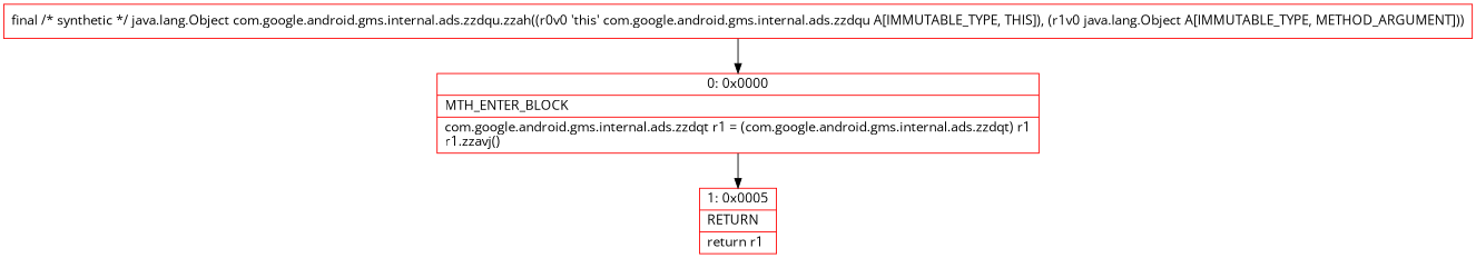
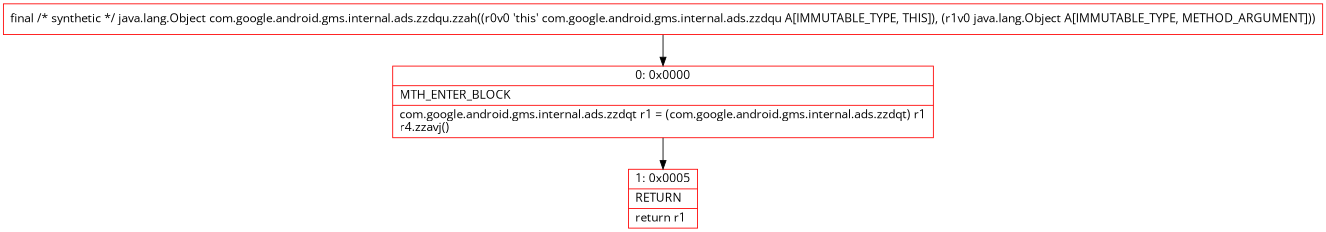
  digraph {
    fontname="Open Sans"
    node [shape=record color=red fontname="Open Sans"]
    edge [fontname="Open Sans"]
-   n1 [label="{0\:\ 0x0000|MTH_ENTER_BLOCK\l|com.google.android.gms.internal.ads.zzdqt r1 = (com.google.android.gms.internal.ads.zzdqt) r1\lr1.zzavj()\l}"]
+   n1 [label="{0\:\ 0x0000|MTH_ENTER_BLOCK\l|com.google.android.gms.internal.ads.zzdqt r1 = (com.google.android.gms.internal.ads.zzdqt) r1\lr4.zzavj()\l}"]
    n2 [label="{1\:\ 0x0005|RETURN\l|return r1\l}"]
    n3 [label="{final \/* synthetic *\/ java.lang.Object com.google.android.gms.internal.ads.zzdqu.zzah((r0v0 'this' com.google.android.gms.internal.ads.zzdqu A[IMMUTABLE_TYPE, THIS]), (r1v0 java.lang.Object A[IMMUTABLE_TYPE, METHOD_ARGUMENT])) }"]
    n1 -> n2
    n3 -> n1
  }
